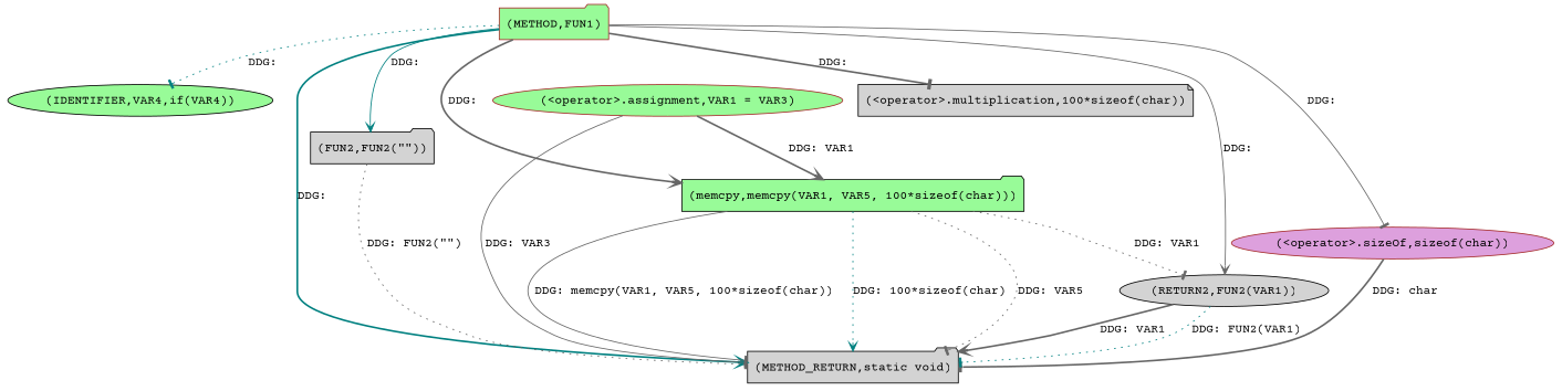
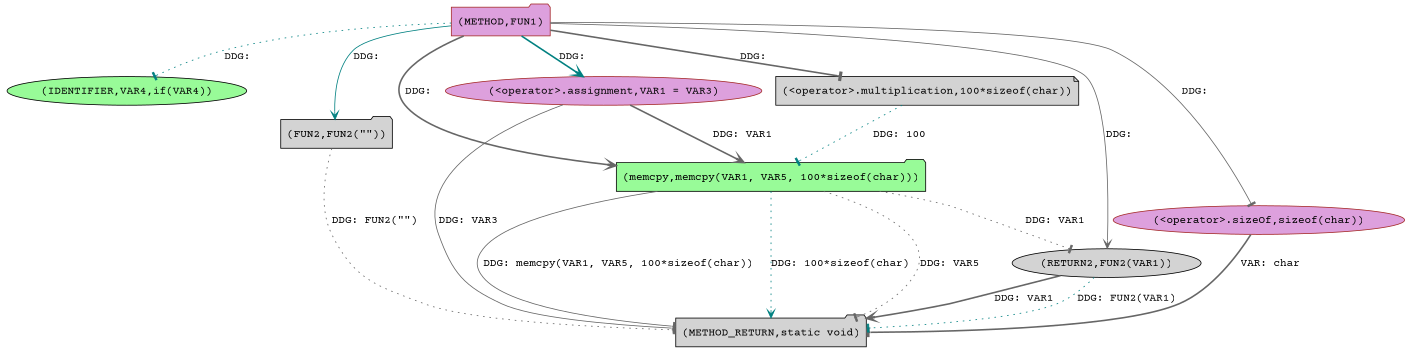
  digraph {
    fontname="Courier Prime"
    node [color=black fillcolor=lightgrey fontname="Courier Prime" shape=folder style=filled]
    edge [arrowhead=tee color=gray40 fontname="Courier Prime" style=dotted]
-   n1 [color=brown fillcolor=palegreen label="(METHOD,FUN1)"]
+   n1 [color=brown fillcolor=plum label="(METHOD,FUN1)"]
    n2 [fillcolor=palegreen label="(IDENTIFIER,VAR4,if(VAR4))" shape=ellipse]
    n3 [label="(FUN2,FUN2(\"\"))"]
-   n4 [color=brown fillcolor=palegreen label="(<operator>.assignment,VAR1 = VAR3)" shape=ellipse]
+   n4 [color=brown fillcolor=plum label="(<operator>.assignment,VAR1 = VAR3)" shape=ellipse]
    n5 [fillcolor=palegreen label="(memcpy,memcpy(VAR1, VAR5, 100*sizeof(char)))"]
    n6 [label="(<operator>.multiplication,100*sizeof(char))" shape=note]
    n7 [color=brown fillcolor=plum label="(<operator>.sizeOf,sizeof(char))" shape=ellipse]
    n8 [label="(RETURN2,FUN2(VAR1))" shape=ellipse]
    n9 [label="(METHOD_RETURN,static void)"]
    n1 -> n2 [color=teal label="DDG: "]
    n1 -> n3 [arrowhead=vee color=teal label="DDG: " style=solid]
-   n1 -> n9 [arrowhead=vee color=teal label="DDG: " style=bold]
+   n1 -> n4 [arrowhead=vee color=teal label="DDG: " style=bold]
    n1 -> n5 [arrowhead=vee label="DDG: " style=bold]
    n1 -> n6 [label="DDG: " style=bold]
    n1 -> n7 [label="DDG: " style=solid]
    n1 -> n8 [arrowhead=vee label="DDG: " style=solid]
    n3 -> n9 [label="DDG: FUN2(\"\")"]
    n4 -> n5 [arrowhead=vee label="DDG: VAR1" style=bold]
    n4 -> n9 [label="DDG: VAR3" style=solid]
    n5 -> n8 [label="DDG: VAR1"]
    n5 -> n9 [label="DDG: memcpy(VAR1, VAR5, 100*sizeof(char))" style=solid]
    n5 -> n9 [arrowhead=vee color=teal label="DDG: 100*sizeof(char)"]
    n5 -> n9 [label="DDG: VAR5"]
-   n7 -> n9 [label="DDG: char" style=bold]
+   n6 -> n5 [color=teal label="DDG: 100"]
+   n7 -> n9 [label="VAR: char" style=bold]
    n8 -> n9 [arrowhead=vee label="DDG: VAR1" style=bold]
    n8 -> n9 [color=teal label="DDG: FUN2(VAR1)"]
  }
